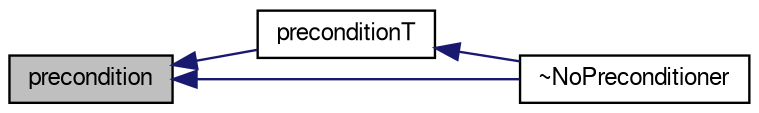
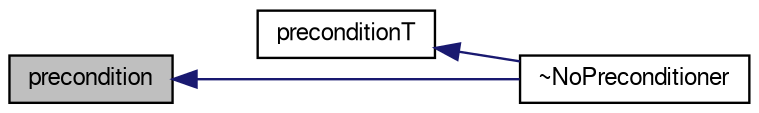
  digraph {
    rankdir=LR
    node [color=black fontname=FreeSans fontsize=10 shape=record]
    edge [color=midnightblue dir=back fontname=FreeSans fontsize=10 labelfontname=FreeSans labelfontsize=10 style=solid]
    n1 [fillcolor=grey75 fontcolor=black height=0.2 label=precondition style=filled width=0.4]
    n2 [height=0.2 label=preconditionT width=0.4]
    n3 [height=0.2 label="~NoPreconditioner" width=0.4]
-   n1 -> n2
    n1 -> n3
    n2 -> n3
  }
